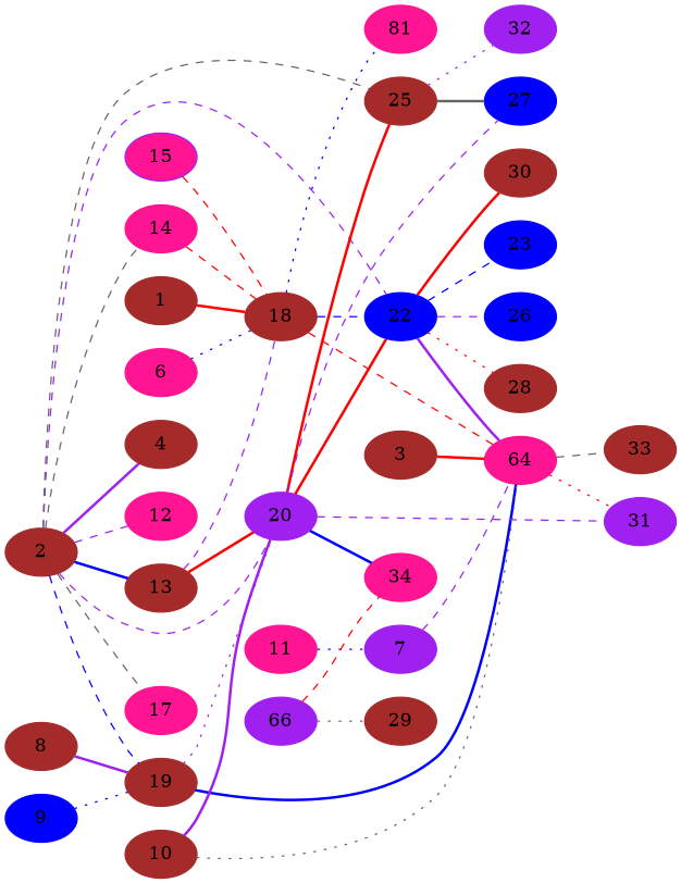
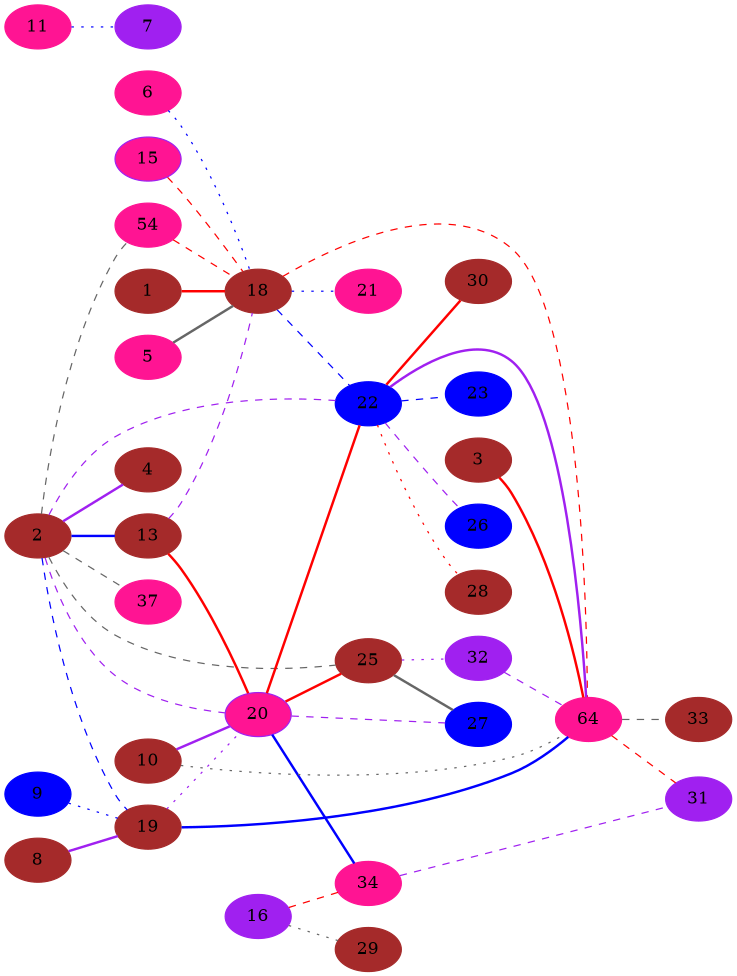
  graph {
    rankdir=LR
    node [color=brown style=filled]
    edge [color=purple style=dashed weight=1.0]
    1
    18
    22 [color=blue]
    n4 [color=deeppink label=64]
-   21 [color=deeppink label=81]
+   21 [color=deeppink]
    2
    4
-   12 [color=deeppink]
    13
-   14 [color=deeppink]
-   17 [color=deeppink]
+   14 [color=deeppink label=54]
+   17 [color=deeppink label=37]
    19
-   20 [color=purple]
+   20 [color=purple fillcolor=deeppink]
    25
    27 [color=blue]
    31 [color=purple]
    34 [color=deeppink]
    23 [color=blue]
    26 [color=blue]
    28
    30
    32 [color=purple]
    3
    33
+   5 [color=deeppink]
    6 [color=deeppink]
    7 [color=purple]
    8
    9 [color=blue]
    10
    11 [color=deeppink]
    15 [color=purple fillcolor=deeppink]
-   16 [color=purple label=66]
+   16 [color=purple]
    29
    1 -- 18 [color=red style=bold weight=2.0]
    18 -- 22 [color=blue weight=3.0]
    18 -- n4 [color=red]
    18 -- 21 [color=blue style=dotted]
    22 -- n4 [style=bold]
    22 -- 23 [color=blue]
    22 -- 26
    22 -- 28 [color=red style=dotted]
    22 -- 30 [color=red style=bold]
-   n4 -- 31 [color=red style=dotted]
+   n4 -- 31 [color=red]
    n4 -- 33 [color=gray40]
    2 -- 22
    2 -- 4 [style=bold]
-   2 -- 12
    2 -- 13 [color=blue style=bold weight=2.0]
    2 -- 14 [color=gray40]
    2 -- 17 [color=gray40]
    2 -- 19 [color=blue]
    2 -- 20
    2 -- 25 [color=gray40]
    13 -- 18
    13 -- 20 [color=red style=bold]
    14 -- 18 [color=red]
    19 -- n4 [color=blue style=bold weight=2.0]
    19 -- 20 [style=dotted]
    20 -- 22 [color=red style=bold weight=3.0]
    20 -- 25 [color=red style=bold]
    20 -- 27
-   20 -- 31
+   34 -- 31
    20 -- 34 [color=blue style=bold]
    25 -- 27 [color=gray40 style=bold]
    25 -- 32 [style=dotted]
    3 -- n4 [color=red style=bold]
+   5 -- 18 [color=gray40 style=bold]
    6 -- 18 [color=blue style=dotted]
-   7 -- n4
+   32 -- n4
    8 -- 19 [style=bold]
    9 -- 19 [color=blue style=dotted]
    10 -- n4 [color=gray40 style=dotted]
    10 -- 20 [style=bold]
    11 -- 7 [color=blue style=dotted]
    15 -- 18 [color=red]
    16 -- 34 [color=red]
    16 -- 29 [color=gray40 style=dotted]
  }
